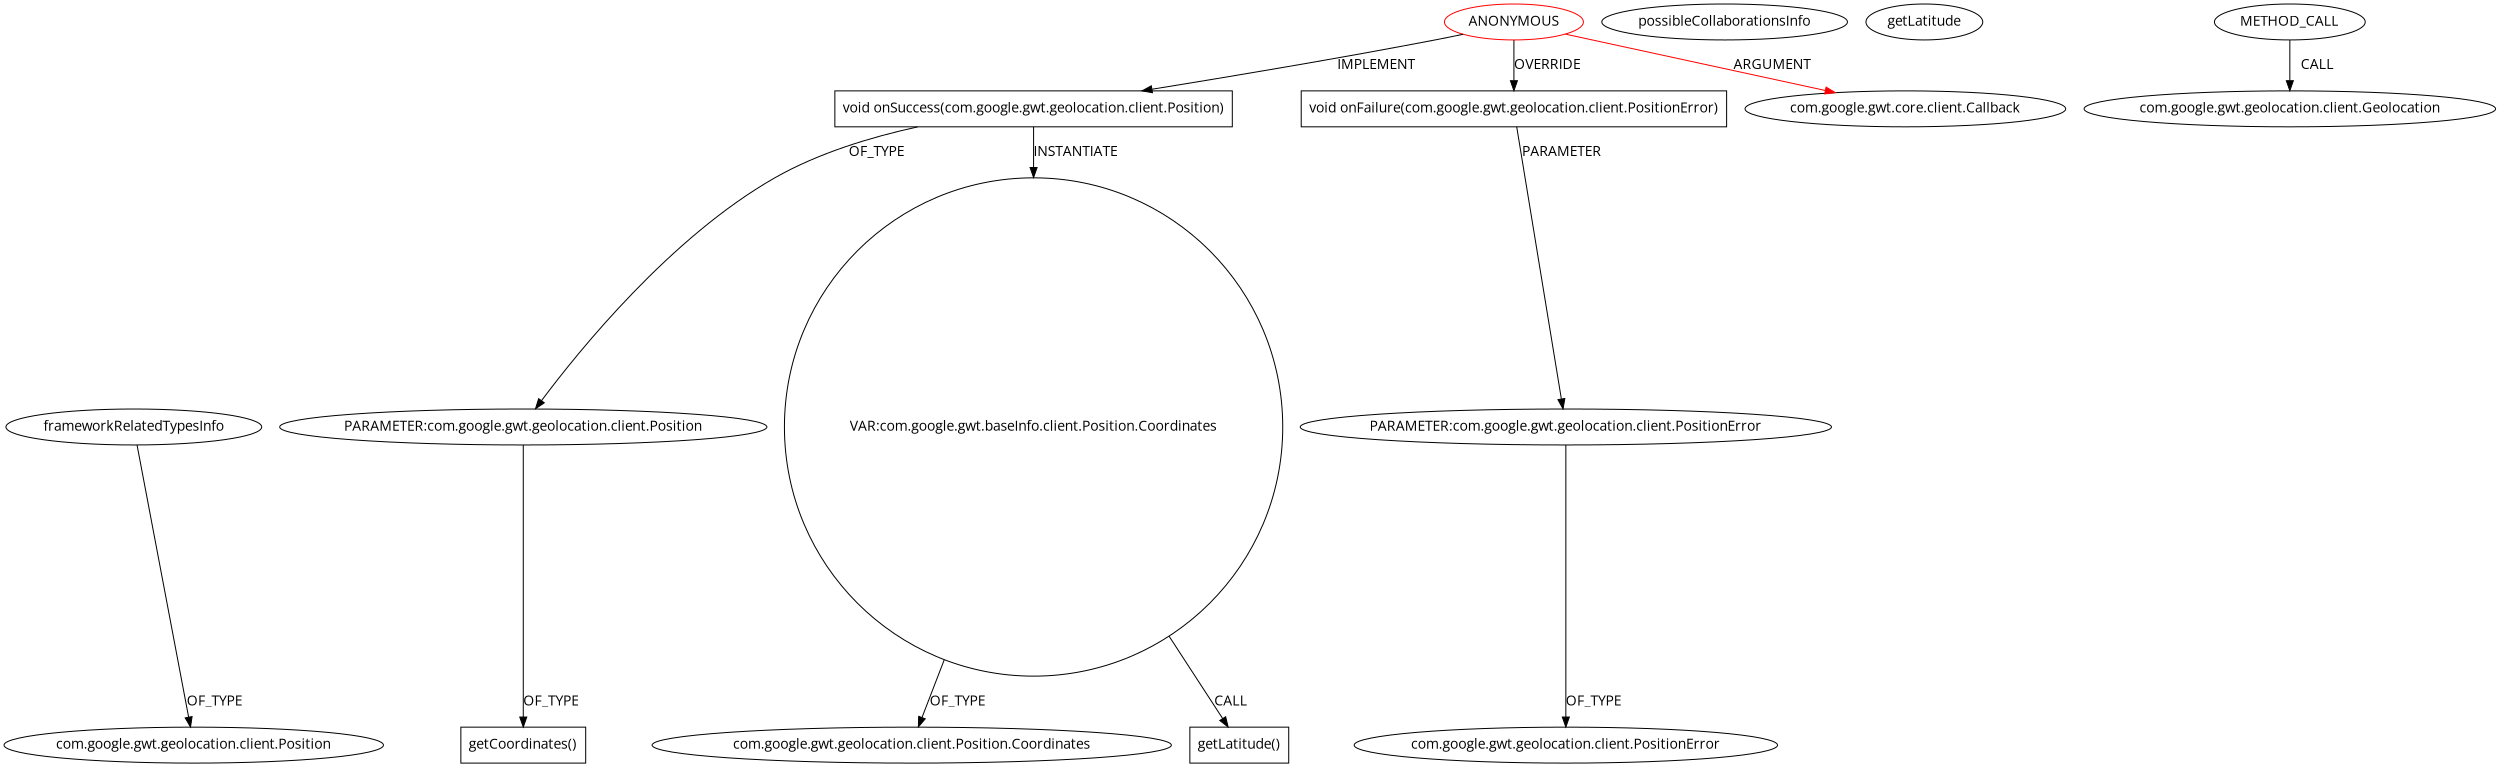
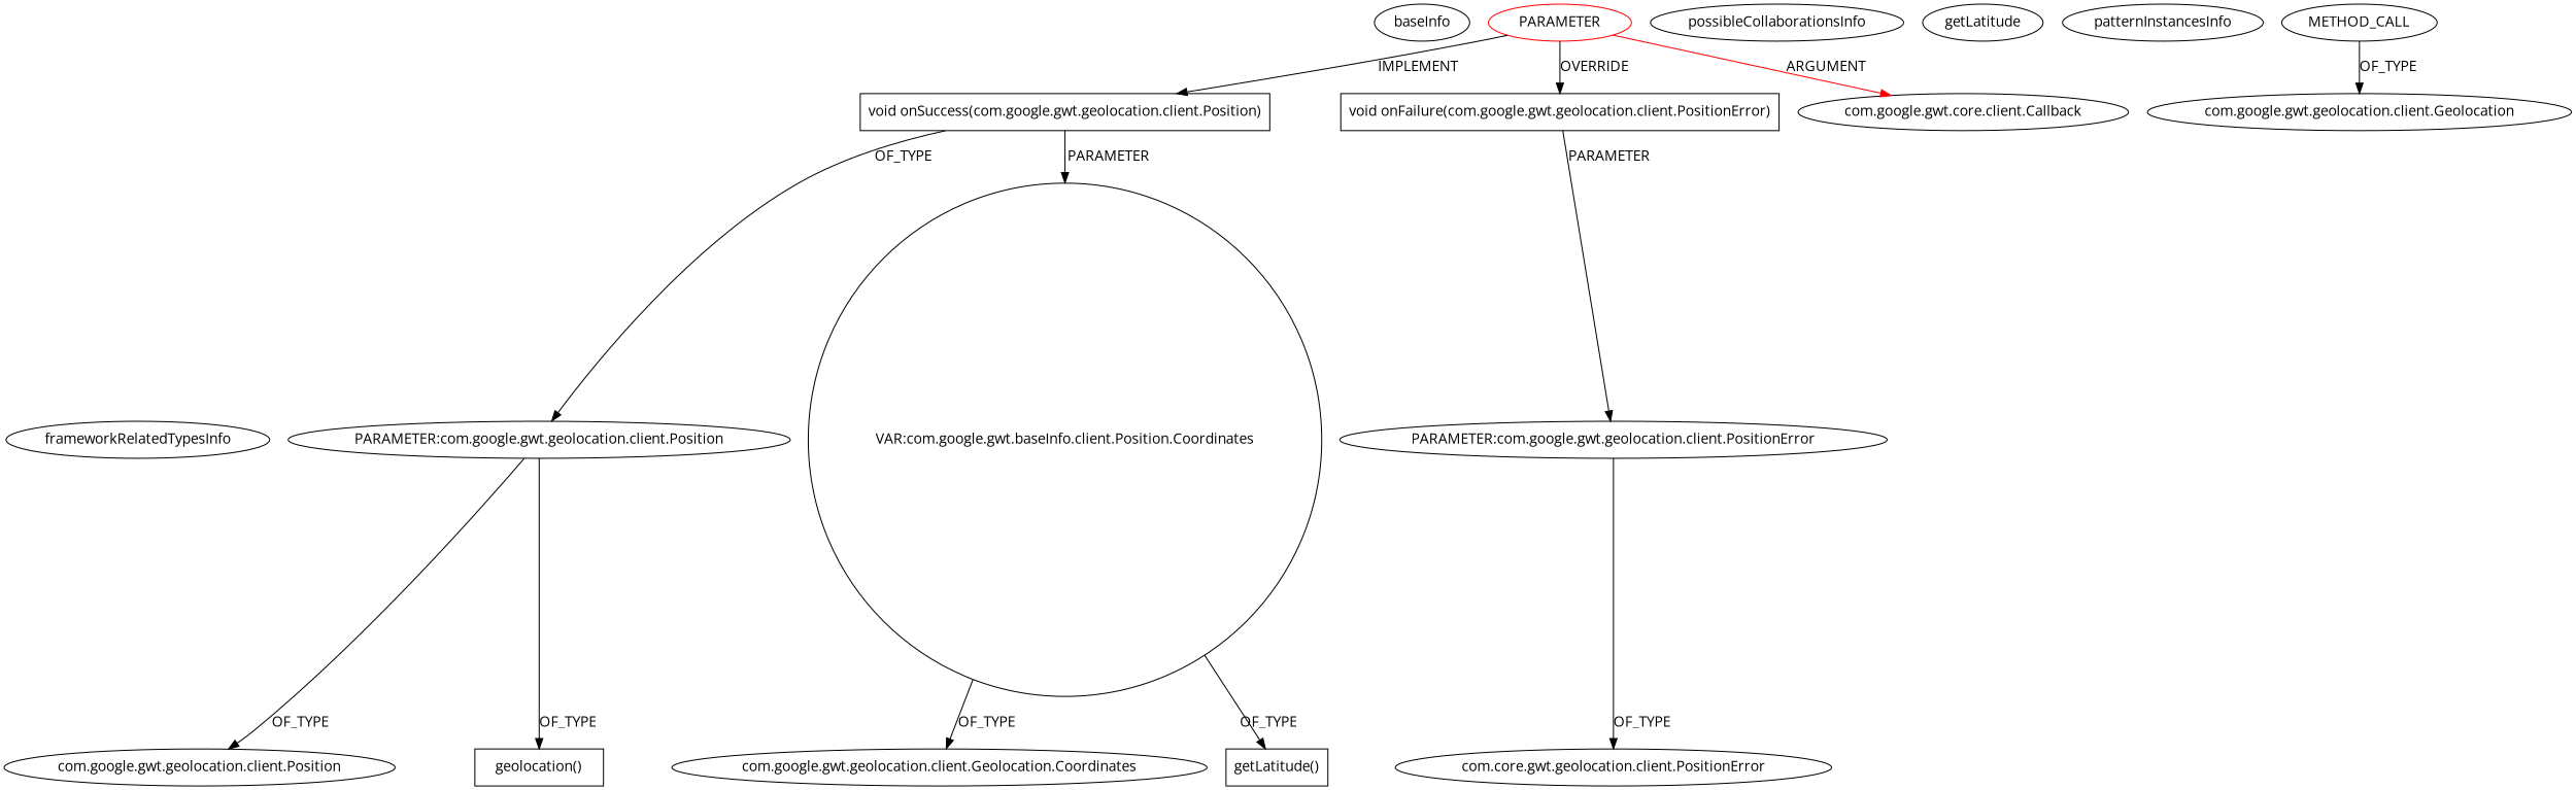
  digraph {
    fontname="Open Sans"
    node [fontname="Open Sans" isFrameworkType=false]
    edge [fontname="Open Sans"]
+   baseInfo [category=pattern graphId=1907 isAnonymous=true possibleRelation=false isFrameworkType=""]
    frameworkRelatedTypesInfo [0="com.google.gwt.core.client.Callback" isFrameworkType=""]
    possibleCollaborationsInfo [isFrameworkType=""]
    n4 [frequency=2.0 label=getLatitude patternRootClient=0 isFrameworkType=""]
+   patternInstancesInfo [0="drweaver-gwt_garage_control~/drweaver-gwt_garage_control/gwt_garage_control-master/src/drweaver/garagecontrol/client/GarageControl.java~void startLocationWatcher()~1288" 1="drweaver-gwt_garage_control~/drweaver-gwt_garage_control/gwt_garage_control-master/src/drweaver/garagecontrol/client/service/GarageServiceRequest.java~void open()~1296" isFrameworkType=""]
    n6 [label="com.google.gwt.geolocation.client.Position" vertexType=FRAMEWORK_INTERFACE_TYPE]
    n7 [label="PARAMETER:com.google.gwt.geolocation.client.Position" vertexType=PARAMETER_DECLARATION]
-   n8 [label="getCoordinates()" shape=box vertexType=INSIDE_CALL]
+   n8 [label="geolocation()" shape=box vertexType=INSIDE_CALL]
    n9 [label="void onSuccess(com.google.gwt.geolocation.client.Position)" shape=box vertexType=OVERRIDING_METHOD_DECLARATION]
    n10 [label="VAR:com.google.gwt.baseInfo.client.Position.Coordinates" shape=circle vertexType=VARIABLE_EXPRESION]
-   n11 [label="com.google.gwt.geolocation.client.Position.Coordinates" vertexType=FRAMEWORK_INTERFACE_TYPE]
+   n11 [label="com.google.gwt.geolocation.client.Geolocation.Coordinates" vertexType=FRAMEWORK_INTERFACE_TYPE]
    n12 [label="getLatitude()" shape=box vertexType=INSIDE_CALL]
-   n13 [color=red label=ANONYMOUS vertexType=ROOT_ANONYMOUS_DECLARATION]
+   n13 [color=red label=PARAMETER vertexType=ROOT_ANONYMOUS_DECLARATION]
    n14 [label="void onFailure(com.google.gwt.geolocation.client.PositionError)" shape=box vertexType=OVERRIDING_METHOD_DECLARATION]
    n15 [label="com.google.gwt.core.client.Callback" vertexType=FRAMEWORK_INTERFACE_TYPE]
    n16 [label="PARAMETER:com.google.gwt.geolocation.client.PositionError" vertexType=PARAMETER_DECLARATION]
-   n17 [label="com.google.gwt.geolocation.client.PositionError" vertexType=FRAMEWORK_CLASS_TYPE]
+   n17 [label="com.core.gwt.geolocation.client.PositionError" vertexType=FRAMEWORK_CLASS_TYPE]
    n18 [label=METHOD_CALL vertexType=OUTSIDE_CALL]
    n19 [label="com.google.gwt.geolocation.client.Geolocation" vertexType=FRAMEWORK_CLASS_TYPE]
-   frameworkRelatedTypesInfo -> n6 [label=OF_TYPE]
+   n7 -> n6 [label=OF_TYPE]
    n7 -> n8 [label=OF_TYPE]
    n9 -> n7 [label=OF_TYPE]
-   n9 -> n10 [label=INSTANTIATE]
+   n9 -> n10 [label=PARAMETER]
    n10 -> n11 [label=OF_TYPE]
-   n10 -> n12 [label=CALL]
+   n10 -> n12 [label=OF_TYPE]
    n13 -> n9 [label=IMPLEMENT]
    n13 -> n14 [label=OVERRIDE]
    n13 -> n15 [color=red label=ARGUMENT]
    n14 -> n16 [label=PARAMETER]
    n16 -> n17 [label=OF_TYPE]
-   n18 -> n19 [label=CALL]
+   n18 -> n19 [label=OF_TYPE]
  }
